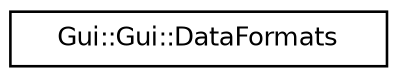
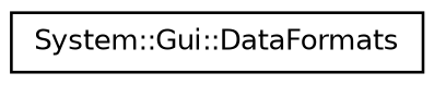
  digraph {
    rankdir=TB
-   n1 [color=black fillcolor=white fontname=Helvetica fontsize=10 height=0.2 label="Gui::Gui::DataFormats" shape=record style=filled width=0.4]
+   n1 [color=black fillcolor=white fontname=Helvetica fontsize=10 height=0.2 label="System::Gui::DataFormats" shape=record style=filled width=0.4]
  }
